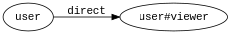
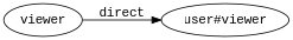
  digraph {
    rankdir=LR
    fontname="Liberation Mono"
    node [fontname="Liberation Mono"]
-   n1 [label=user]
+   n1 [label=viewer]
    n2 [label="user#viewer"]
    n1 -> n2 [label=direct fontname="Liberation Mono"]
  }
